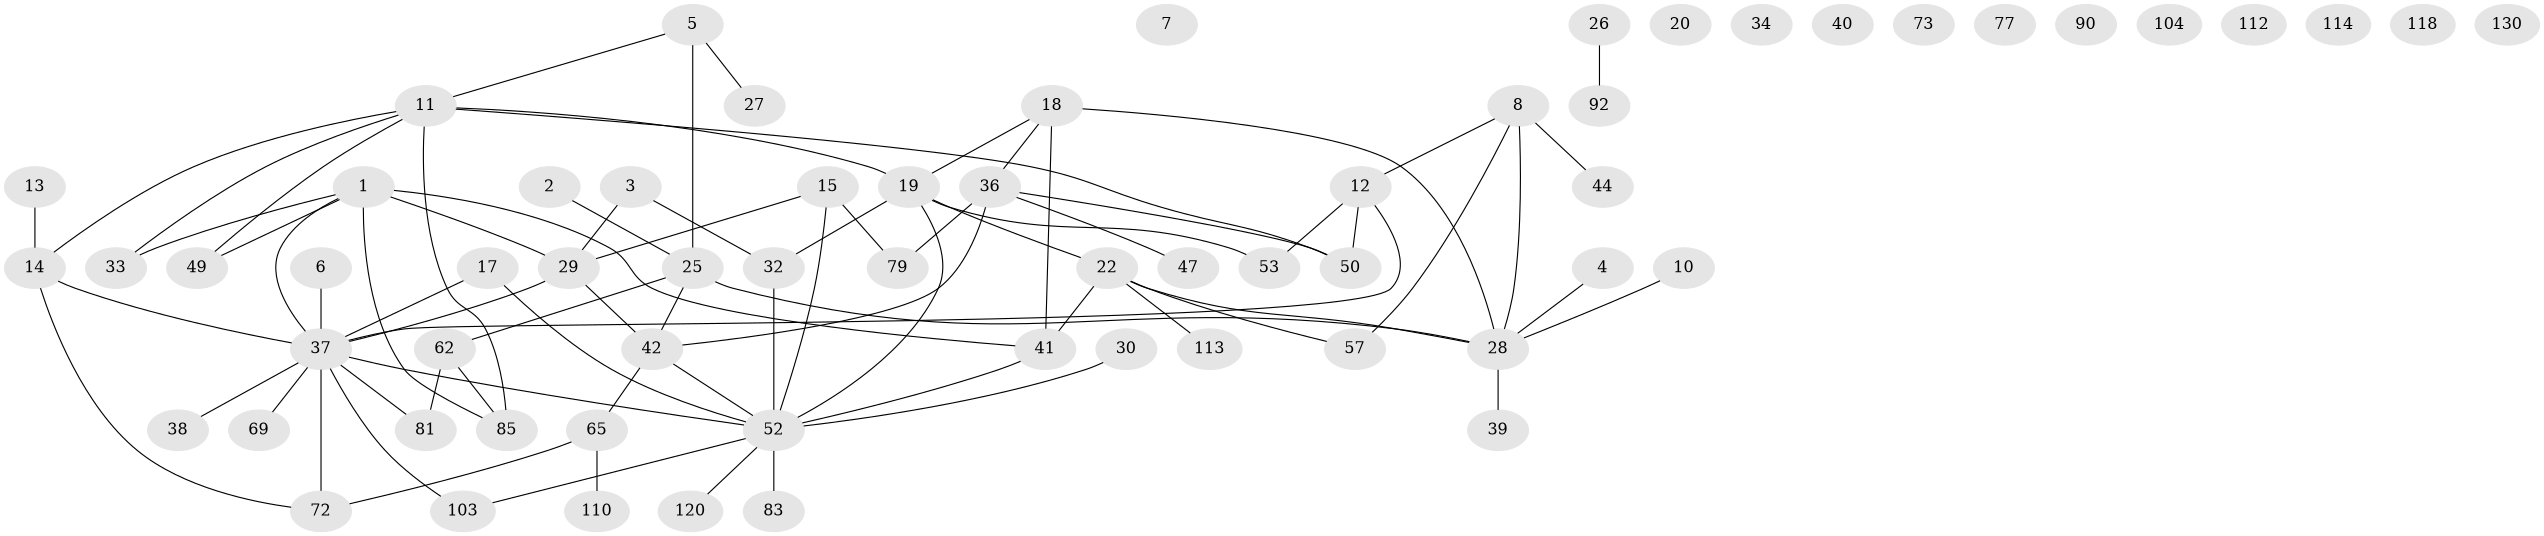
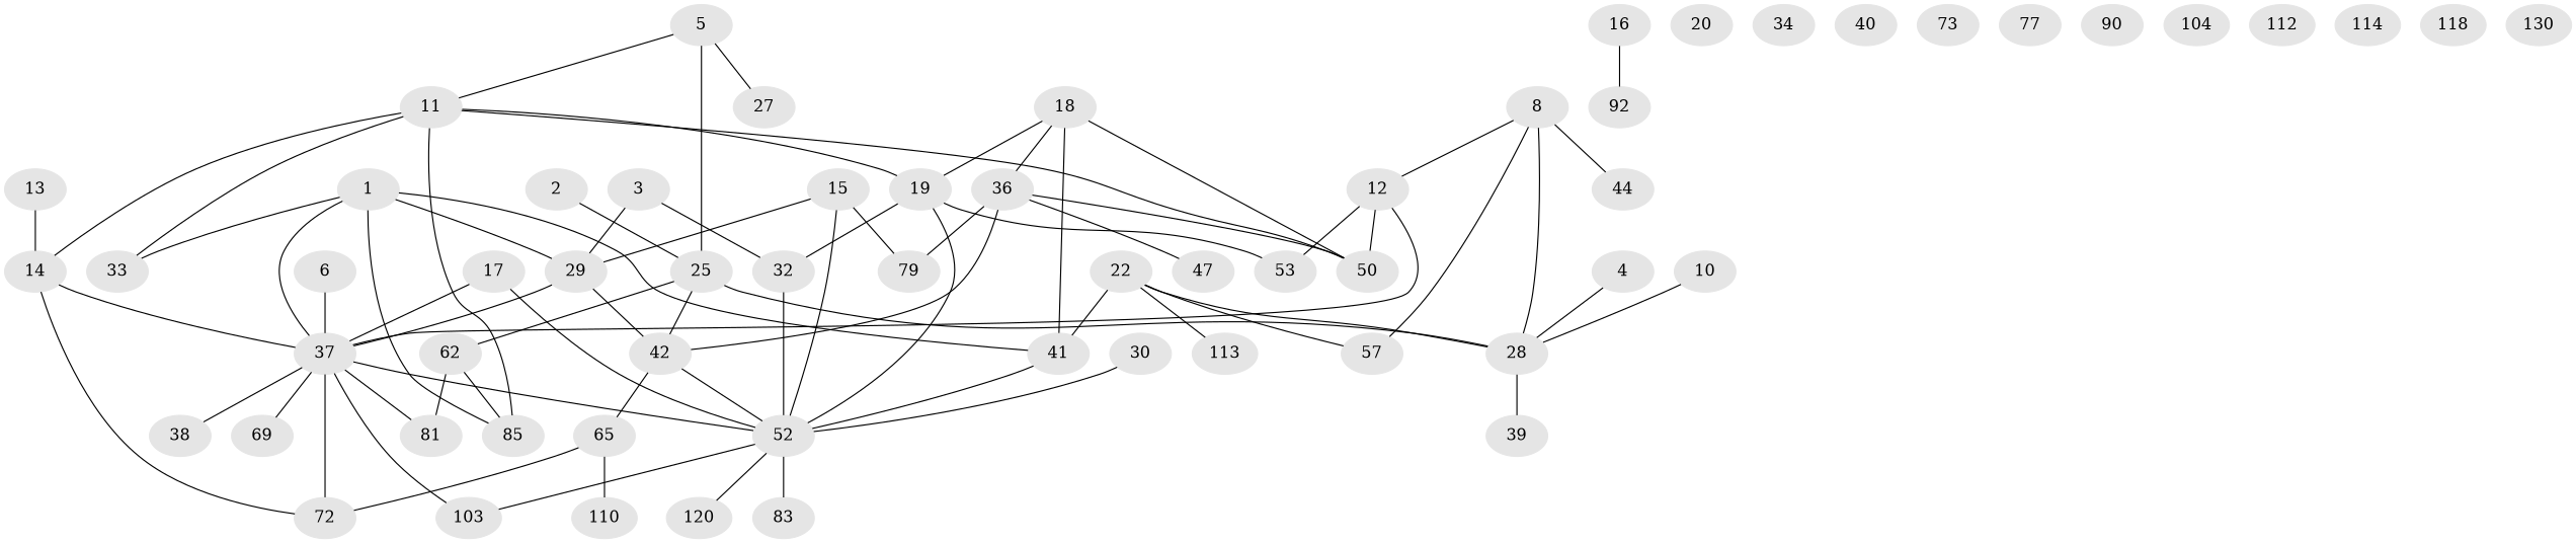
  graph {
    node [color=gray90 style=filled]
    1 [super="+87+76"]
    29 [super="+46"]
    33 [super="+82"]
    37 [super="+54+108"]
    41
-   49 [super="+68"]
    85 [super="+100"]
    42 [super="+111+48+51"]
    72 [super="+78"]
    52 [super="+119+70+95"]
    38
    69 [super="+94"]
    81 [super="+89"]
    103
    25 [super="+132+58"]
    28 [super="+99+116"]
    62
    2
    3 [super="+26"]
    32
    4 [super="+9"]
    39 [super="+102"]
    5 [super="+56"]
    11 [super="+97"]
    27 [super="+91"]
    14 [super="+21"]
    19 [super="+71"]
    50 [super="+59"]
    6 [super="+98+55"]
-   7
    8 [super="+115+75+63+43"]
    12 [super="+101"]
    44 [super="+45"]
    57 [super="+122+96"]
    53
    10 [super="+66"]
    22 [super="+80+84"]
    13 [super="+34"]
    15 [super="+23+86"]
    79
    83
    120
-   16 [super="+106" label=26]
+   16 [super="+106"]
    92 [super="+129"]
    17 [super="+88"]
    18 [super="+24+61"]
    36 [super="+60"]
    47
    113
    20
    65 [super="+67"]
    30
    n53 [label=34]
    40
    110 [super="+125"]
    73
    77
    90
    104
    112
    114
    118
    130
    1 -- 29 [weight=3]
    1 -- 33
    1 -- 37
    1 -- 41
-   1 -- 49
    1 -- 85
    29 -- 37 [weight=2]
    29 -- 42 [weight=2]
    37 -- 72
    37 -- 52
    37 -- 38
    37 -- 69
    37 -- 81
    37 -- 103
    41 -- 52
    42 -- 52
    42 -- 65
    52 -- 103
    52 -- 83 [weight=2]
    52 -- 120
    25 -- 42
    25 -- 28 [weight=2]
    25 -- 62
    28 -- 39
    62 -- 85
    62 -- 81
    2 -- 25
    3 -- 29
    3 -- 32
    32 -- 52
    4 -- 28
    5 -- 25
    5 -- 11
    5 -- 27
    11 -- 33
-   11 -- 49
    11 -- 85
    11 -- 14
    11 -- 19
    11 -- 50
    14 -- 37
    14 -- 72
    19 -- 52
    19 -- 32
    19 -- 53
-   19 -- 22
    6 -- 37 [weight=3]
    8 -- 28
    8 -- 12
    8 -- 44
    8 -- 57
    12 -- 37
    12 -- 50
    12 -- 53
    10 -- 28
    22 -- 41
    22 -- 28
    22 -- 57
    22 -- 113
    13 -- 14
    15 -- 29
    15 -- 52
    15 -- 79
    16 -- 92
    17 -- 37
    17 -- 52
    18 -- 41
    18 -- 19
-   18 -- 28
+   18 -- 50
    18 -- 36
    36 -- 42
    36 -- 50
    36 -- 79
    36 -- 47
    65 -- 72
    65 -- 110
    30 -- 52
  }
